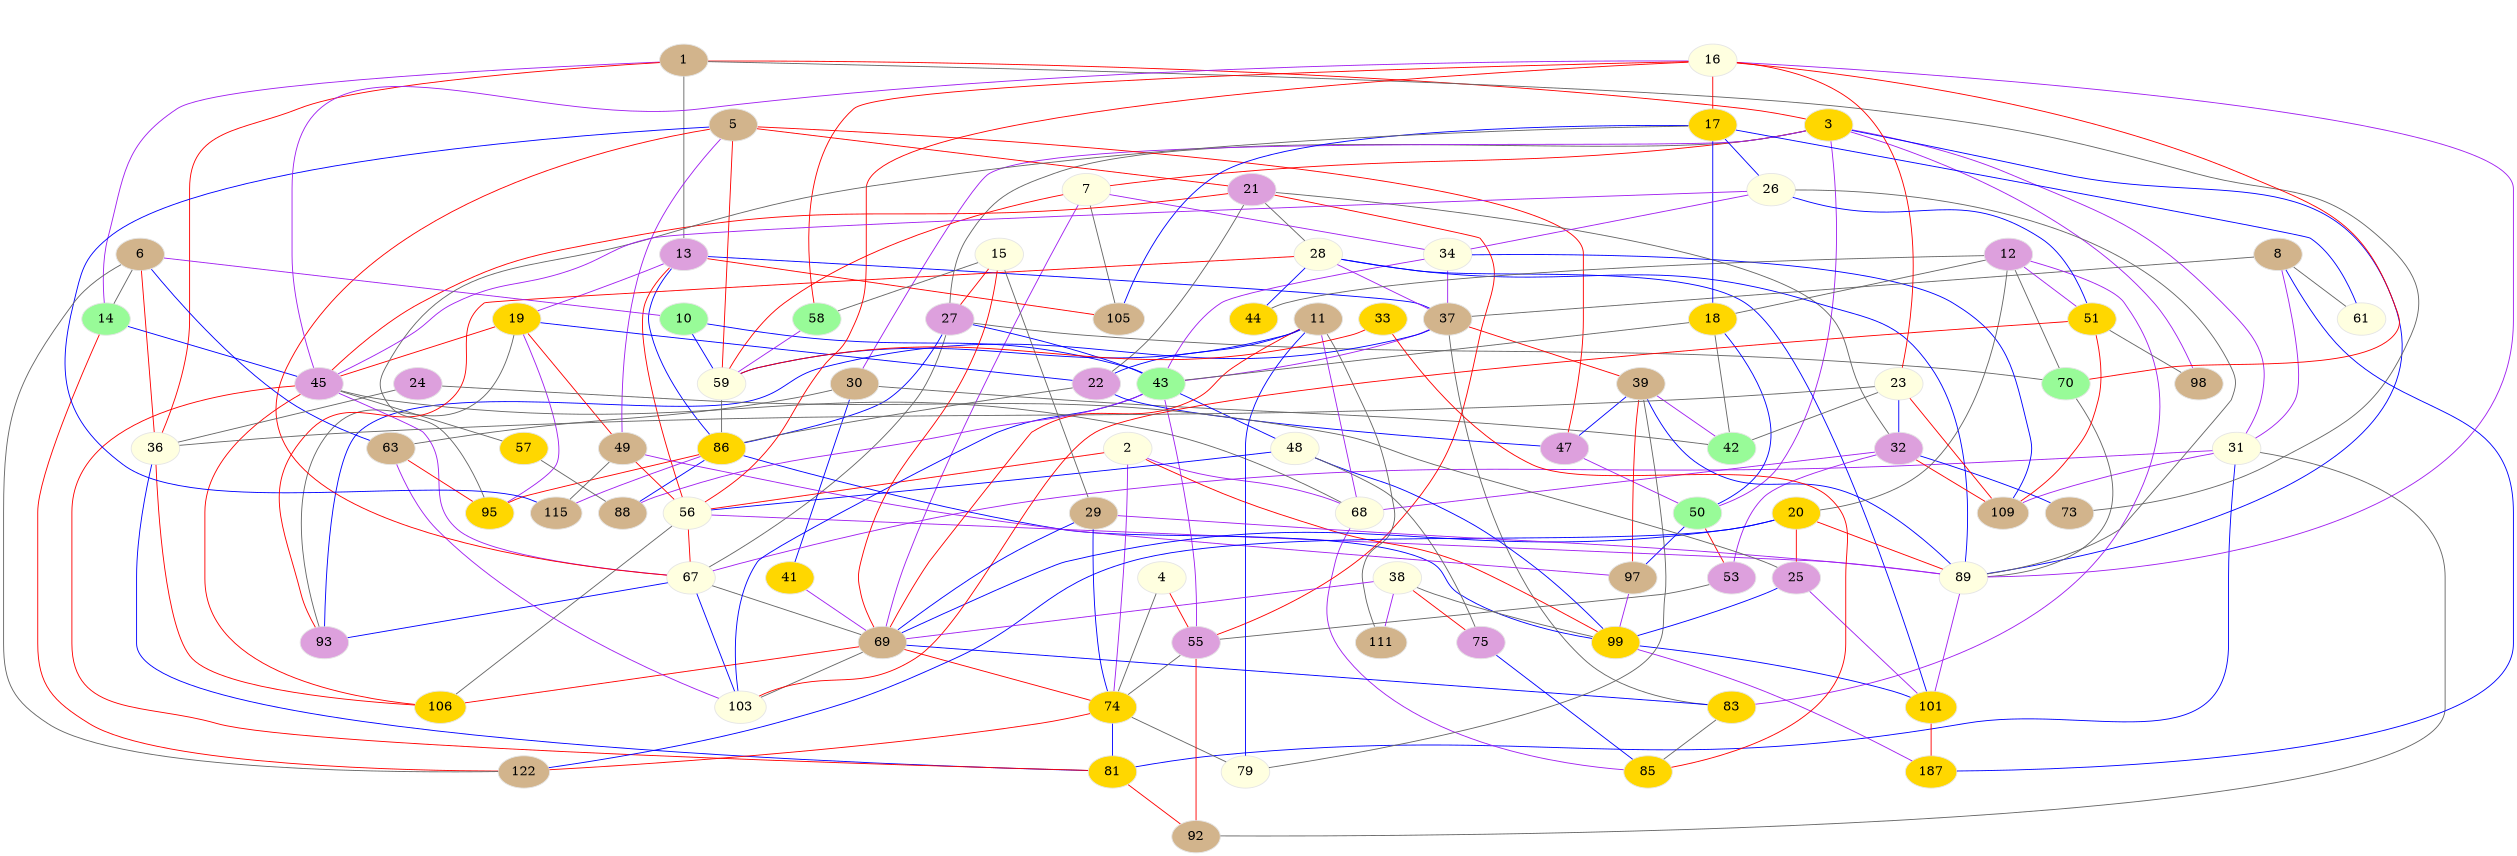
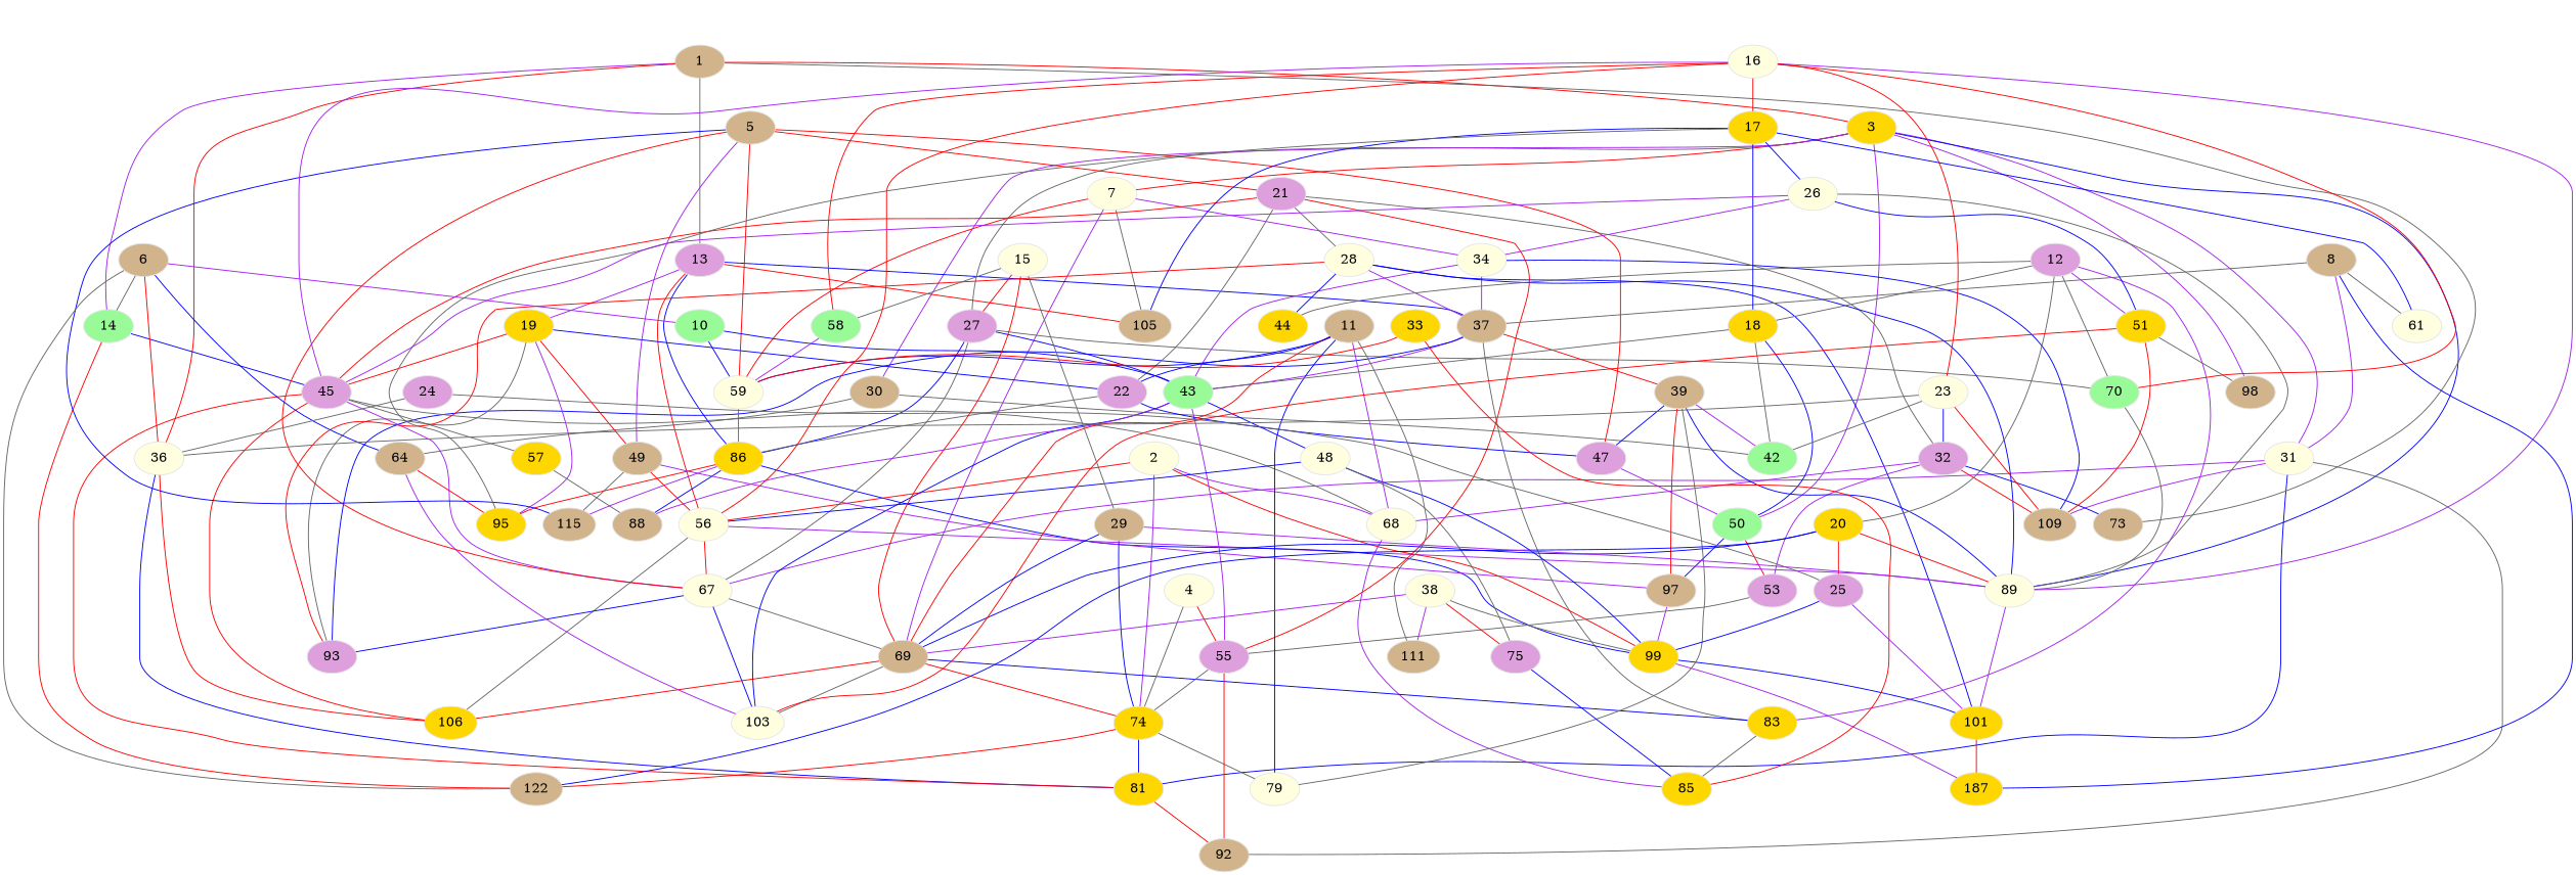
  graph {
    node [color=gray90 fillcolor=tan style=filled]
    edge [color=red]
    3 [fillcolor=gold super="+100"]
    7 [fillcolor=lightyellow super="+9"]
    27 [fillcolor=plum super="+117"]
    30
    31 [fillcolor=lightyellow super="+84"]
    50 [fillcolor=palegreen super="+90"]
    89 [fillcolor=lightyellow super="+108"]
    98
    1
    13 [fillcolor=plum super="+35"]
    14 [fillcolor=palegreen]
    36 [fillcolor=lightyellow super="+60"]
    73
    56 [fillcolor=lightyellow super="+72"]
    105
    37 [super="+118"]
    19 [fillcolor=gold super="+114"]
    86 [fillcolor=gold super="+107"]
    122
    45 [fillcolor=plum super="+87"]
    81 [fillcolor=gold]
    106 [fillcolor=gold]
    67 [fillcolor=lightyellow super="+120"]
    2 [fillcolor=lightyellow]
    68 [fillcolor=lightyellow]
    74 [fillcolor=gold super="+121"]
    99 [fillcolor=gold super="+102"]
    85 [fillcolor=gold super="+96"]
    79 [fillcolor=lightyellow]
    n30 [fillcolor=gold label=187]
    101 [fillcolor=gold super="+112"]
    59 [fillcolor=lightyellow]
    34 [fillcolor=lightyellow super="+91"]
    69 [super="+128"]
    43 [fillcolor=palegreen super="+78"]
    70 [fillcolor=palegreen super="+80"]
-   64 [super="+123" label=63]
+   64 [super="+123"]
    42 [fillcolor=palegreen]
-   41 [fillcolor=gold]
    109
    92
    53 [fillcolor=plum]
    97
    55 [fillcolor=plum super="+110"]
    4 [fillcolor=lightyellow]
    5 [super="+124"]
    21 [fillcolor=plum super="+76"]
    47 [fillcolor=plum super="+126"]
    49 [super="+82"]
    115
    22 [fillcolor=plum super="+119"]
    28 [fillcolor=lightyellow super="+113"]
    32 [fillcolor=plum super="+63"]
    93 [fillcolor=plum]
    103 [fillcolor=lightyellow]
    6
    10 [fillcolor=palegreen]
    95 [fillcolor=gold]
    83 [fillcolor=gold]
    8 [super="+94"]
    61 [fillcolor=lightyellow]
    39 [super="+65"]
    48 [fillcolor=lightyellow super="+62"]
    88 [super="+125"]
    11 [super="+66"]
    111
    12 [fillcolor=plum super="+116"]
    18 [fillcolor=gold super="+46"]
    20 [fillcolor=gold super="+52"]
    44 [fillcolor=gold]
    51 [fillcolor=gold super="+54"]
    25 [fillcolor=plum]
    57 [fillcolor=gold]
    15 [fillcolor=lightyellow super="+77"]
    29
    58 [fillcolor=palegreen]
    16 [fillcolor=lightyellow super="+40"]
    17 [fillcolor=gold super="+71"]
    23 [fillcolor=lightyellow]
    26 [fillcolor=lightyellow super="+104"]
    24 [fillcolor=plum]
    33 [fillcolor=gold]
    38 [fillcolor=lightyellow]
    75 [fillcolor=plum]
    3 -- 7
    3 -- 27 [color=gray40]
    3 -- 30 [color=purple]
    3 -- 31 [color=purple]
    3 -- 50 [color=purple]
    3 -- 89 [color=blue]
    3 -- 98 [color=purple]
    7 -- 105 [color=gray40]
    7 -- 59
    7 -- 34 [color=purple]
    7 -- 69 [color=purple]
    27 -- 86 [color=blue]
    27 -- 67 [color=gray40]
    27 -- 43 [color=blue]
    27 -- 70 [color=gray40]
    30 -- 64 [color=gray40]
    30 -- 42 [color=gray40]
-   30 -- 41 [color=blue]
    31 -- 81 [color=blue]
    31 -- 67 [color=purple weight=2]
    31 -- 109 [color=purple]
    31 -- 92 [color=gray40]
    50 -- 53
    50 -- 97 [color=blue]
    89 -- 101 [color=purple]
    1 -- 3
    1 -- 13 [color=gray40]
    1 -- 14 [color=purple]
    1 -- 36
    1 -- 73 [color=gray40]
    13 -- 56
    13 -- 105
    13 -- 37 [color=blue]
    13 -- 19 [color=purple]
    13 -- 86 [color=blue]
    14 -- 122
    14 -- 45 [color=blue]
    36 -- 81 [color=blue]
    36 -- 106
    56 -- 89 [color=purple]
    56 -- 106 [color=gray40 weight=2]
    56 -- 67
    37 -- 43 [color=purple]
    37 -- 93 [color=blue]
    37 -- 83 [color=gray40]
    37 -- 39
    19 -- 45
    19 -- 49
    19 -- 22 [color=blue]
    19 -- 93 [color=gray40]
    19 -- 95 [color=purple]
    86 -- 99 [color=blue]
    86 -- 115 [color=purple]
    86 -- 95
    86 -- 88 [color=blue]
    45 -- 81
    45 -- 106
    45 -- 67 [color=purple]
    45 -- 68 [color=gray40]
    45 -- 57 [color=gray40]
    81 -- 92
    67 -- 69 [color=gray40]
    67 -- 93 [color=blue]
    67 -- 103 [color=blue]
    2 -- 56
    2 -- 68 [color=purple]
    2 -- 74 [color=purple]
    2 -- 99
    68 -- 85 [color=purple]
    74 -- 122
    74 -- 81 [color=blue]
    74 -- 79 [color=gray40]
    99 -- n30 [color=purple]
    99 -- 101 [color=blue]
    101 -- n30
    59 -- 86 [color=gray40]
    34 -- 37 [color=purple]
    34 -- 43 [color=purple]
    34 -- 109 [color=blue]
    69 -- 106
    69 -- 74
    69 -- 103 [color=gray40]
    69 -- 83 [color=blue]
    43 -- 55 [color=purple]
    43 -- 103 [color=blue]
    43 -- 48 [color=blue]
    43 -- 88 [color=purple]
    70 -- 89 [color=gray40]
    64 -- 103 [color=purple]
    64 -- 95 [weight=2]
-   41 -- 69 [color=purple]
    53 -- 55 [color=gray40]
    97 -- 99 [color=purple]
    55 -- 74 [color=gray40]
    55 -- 92
    4 -- 74 [color=gray40]
    4 -- 55
    5 -- 67
    5 -- 59
    5 -- 21
    5 -- 47
    5 -- 49 [color=purple]
    5 -- 115 [color=blue]
    21 -- 45
    21 -- 55
    21 -- 22 [color=gray40]
    21 -- 28 [color=gray40]
    21 -- 32 [color=gray40]
    47 -- 50 [color=purple]
    49 -- 56
    49 -- 97 [color=purple]
    49 -- 115 [color=gray40]
    22 -- 86 [color=gray40]
    22 -- 47 [color=blue]
    28 -- 89 [color=blue]
    28 -- 37 [color=purple]
    28 -- 101 [color=blue]
    28 -- 93
    28 -- 44 [color=blue]
    32 -- 73 [color=blue]
    32 -- 68 [color=purple]
    32 -- 109
    32 -- 53 [color=purple]
    6 -- 14 [color=gray40]
    6 -- 36
    6 -- 122 [color=gray40]
    6 -- 64 [color=blue]
    6 -- 10 [color=purple]
    10 -- 59 [color=blue]
    10 -- 43 [color=blue]
    83 -- 85 [color=gray40]
    8 -- 31 [color=purple]
    8 -- 37 [color=gray40]
    8 -- n30 [color=blue]
    8 -- 61 [color=gray40]
    39 -- 89 [color=blue]
    39 -- 79 [color=gray40]
    39 -- 42 [color=purple]
    39 -- 97
    39 -- 47 [color=blue]
    48 -- 56 [color=blue]
    48 -- 99 [color=blue]
    48 -- 75 [color=gray40]
    11 -- 68 [color=purple]
    11 -- 79 [color=blue]
    11 -- 59 [color=blue]
    11 -- 69
    11 -- 22 [color=blue]
    11 -- 111 [color=gray40]
    12 -- 70 [color=gray40]
    12 -- 83 [color=purple]
    12 -- 18 [color=gray40]
    12 -- 20 [color=gray40]
    12 -- 44 [color=gray40]
    12 -- 51 [color=purple]
    18 -- 50 [color=blue]
    18 -- 43 [color=gray40 weight=2]
    18 -- 42 [color=gray40]
    20 -- 89
    20 -- 122 [color=blue]
    20 -- 69 [color=blue]
    20 -- 25
    51 -- 98 [color=gray40]
    51 -- 109
    51 -- 103
    25 -- 99 [color=blue]
    25 -- 101 [color=purple]
    57 -- 88 [color=gray40]
    15 -- 27
    15 -- 69
    15 -- 29 [color=gray40]
    15 -- 58 [color=gray40]
    29 -- 89 [color=purple]
    29 -- 74 [color=blue]
    29 -- 69 [color=blue]
    58 -- 59 [color=purple]
    16 -- 89 [color=purple]
    16 -- 56
    16 -- 45 [color=purple]
    16 -- 70
    16 -- 58
    16 -- 17
    16 -- 23
    17 -- 105 [color=blue]
    17 -- 95 [color=gray40]
    17 -- 61 [color=blue]
    17 -- 18 [color=blue]
    17 -- 26 [color=blue]
    23 -- 36 [color=gray40]
    23 -- 42 [color=gray40]
    23 -- 109
    23 -- 32 [color=blue]
    26 -- 89 [color=gray40]
    26 -- 45 [color=purple]
    26 -- 34 [color=purple]
    26 -- 51 [color=blue weight=2]
    24 -- 36 [color=gray40]
    24 -- 25 [color=gray40]
    33 -- 85
    33 -- 59
    38 -- 99 [color=gray40]
    38 -- 69 [color=purple]
    38 -- 111 [color=purple]
    38 -- 75
    75 -- 85 [color=blue]
  }
